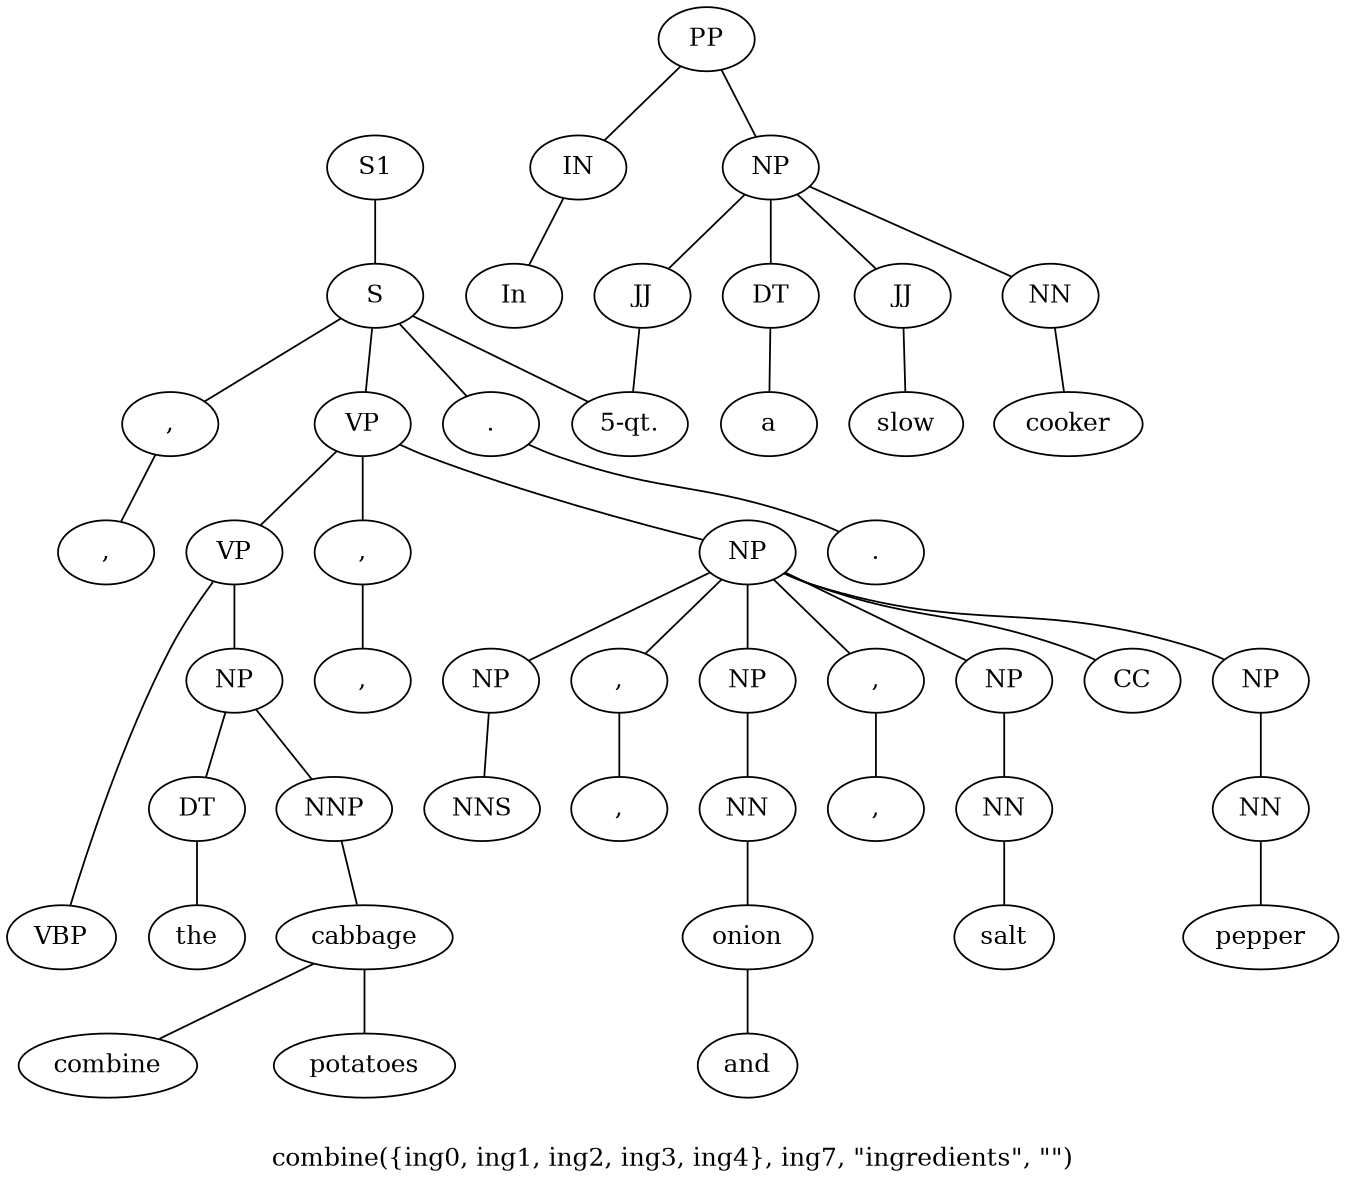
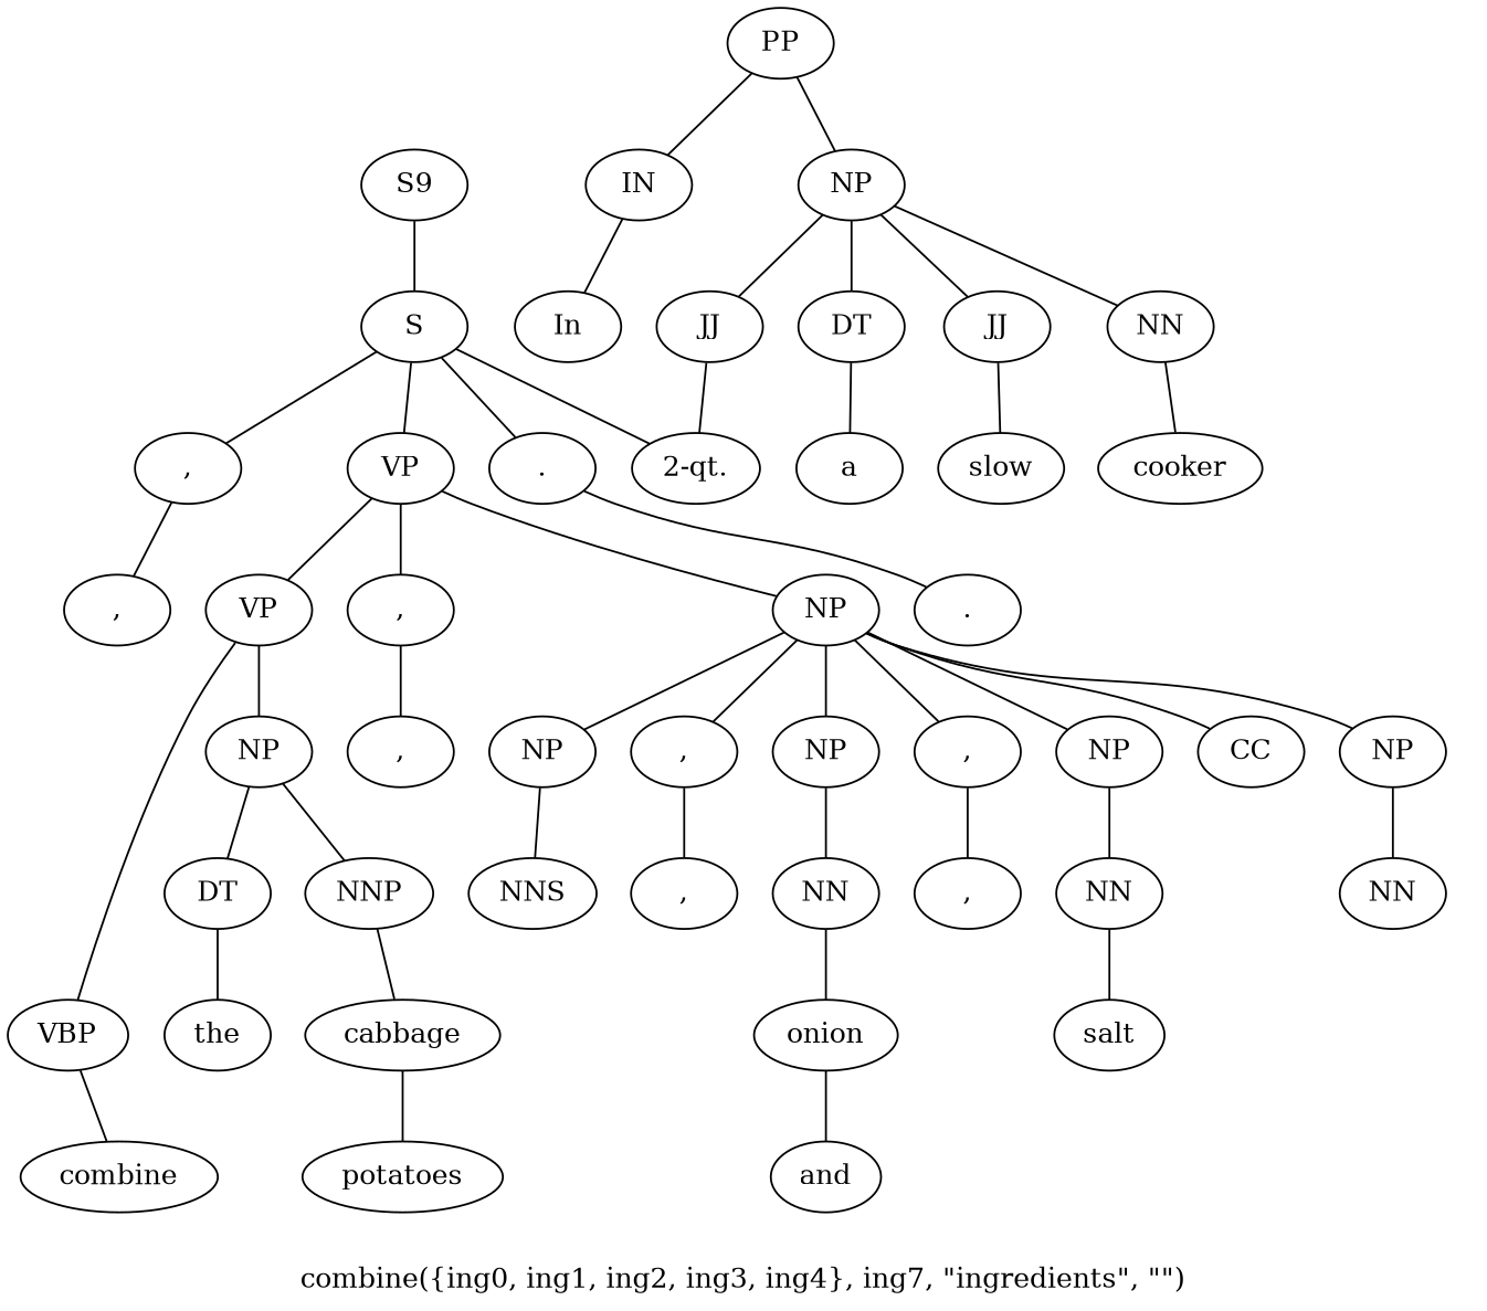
  graph {
    label="combine({ing0, ing1, ing2, ing3, ing4}, ing7, \"ingredients\", \"\")"
-   n1 [label=S1]
+   n1 [label=S9]
    n2 [label=S]
    n3 [label=","]
    n4 [label=VP]
    n5 [label="."]
-   n6 [label="5-qt."]
+   n6 [label="2-qt."]
    n7 [label=PP]
    n8 [label=IN]
    n9 [label=NP]
    n10 [label=","]
    n11 [label=VP]
    n12 [label=","]
    n13 [label=NP]
    n14 [label="."]
    n15 [label=In]
    n16 [label=DT]
    n17 [label=JJ]
    n18 [label=JJ]
    n19 [label=NN]
    n20 [label=a]
    n21 [label=slow]
    n22 [label=cooker]
    n23 [label=VBP]
    n24 [label=NP]
    n25 [label=","]
    n26 [label=NP]
    n27 [label=","]
    n28 [label=NP]
    n29 [label=","]
    n30 [label=NP]
    n31 [label=CC]
    n32 [label=NP]
    n33 [label=combine]
    n34 [label=DT]
    n35 [label=NNP]
    n36 [label=the]
    n37 [label=cabbage]
    n38 [label=potatoes]
    n39 [label=NNS]
    n40 [label=","]
    n41 [label=NN]
    n42 [label=","]
    n43 [label=NN]
    n44 [label=NN]
    n45 [label=onion]
    n46 [label=and]
    n47 [label=salt]
-   n48 [label=pepper]
    n1 -- n2
    n2 -- n3
    n2 -- n4
    n2 -- n5
    n2 -- n6
    n3 -- n10
    n4 -- n11
    n4 -- n12
    n4 -- n13
    n5 -- n14
    n7 -- n8
    n7 -- n9
    n8 -- n15
    n9 -- n16
    n9 -- n17
    n9 -- n18
    n9 -- n19
    n11 -- n23
    n11 -- n24
    n12 -- n25
    n13 -- n26
    n13 -- n27
    n13 -- n28
    n13 -- n29
    n13 -- n30
    n13 -- n31
    n13 -- n32
    n16 -- n20
    n17 -- n6
    n18 -- n21
    n19 -- n22
-   n37 -- n33
+   n23 -- n33
    n24 -- n34
    n24 -- n35
    n26 -- n39
    n27 -- n40
    n28 -- n41
    n29 -- n42
    n30 -- n43
    n32 -- n44
    n34 -- n36
    n35 -- n37
    n37 -- n38
    n41 -- n45
    n43 -- n47
-   n44 -- n48
    n45 -- n46
  }
